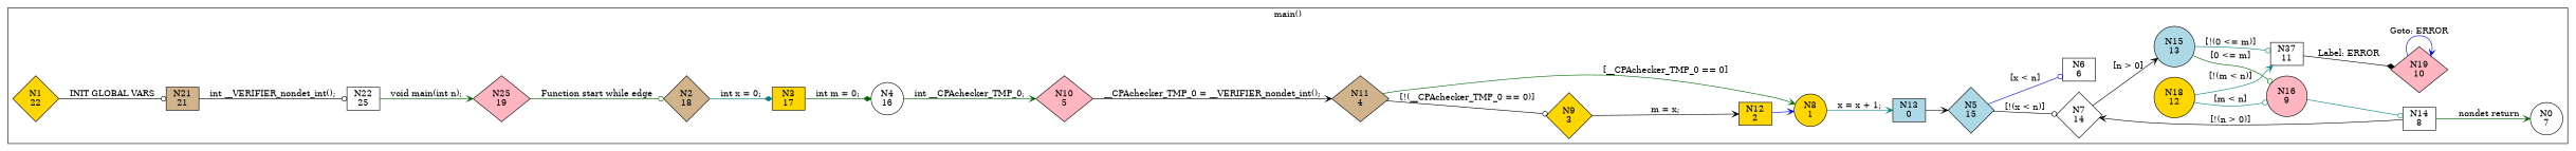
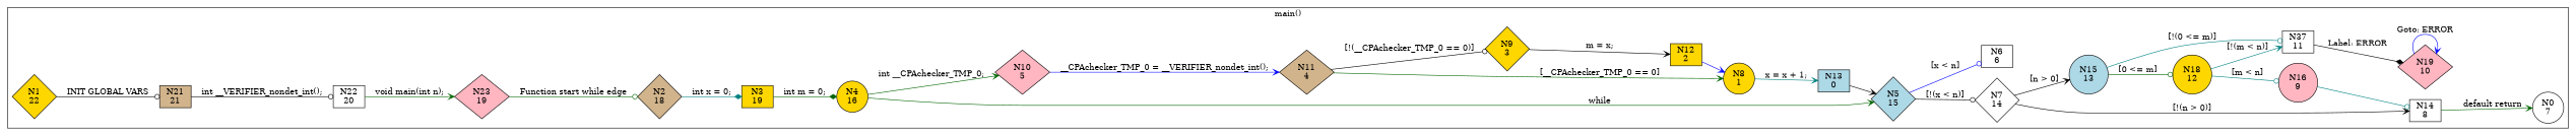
  digraph {
    rankdir=LR
    node [fillcolor=white shape=diamond style=filled]
    edge [arrowhead=vee color=black]
    n1 [fillcolor=gold label="N1\n22"]
    n2 [fillcolor=tan label="N21\n21" shape=box]
-   n3 [label="N22\n25" shape=box]
-   n4 [fillcolor=lightpink label="N25\n19"]
+   n3 [label="N22\n20" shape=box]
+   n4 [fillcolor=lightpink label="N23\n19"]
    n5 [fillcolor=tan label="N2\n18"]
-   n6 [fillcolor=gold label="N3\n17" shape=box]
-   n7 [label="N4\n16" shape=circle]
+   n6 [fillcolor=gold label="N3\n19" shape=box]
+   n7 [fillcolor=gold label="N4\n16" shape=circle]
    n8 [fillcolor=lightblue label="N5\n15"]
    n9 [label="N7\n14"]
    n10 [label="N6\n6" shape=box]
    n11 [label="N14\n8" shape=box]
    n12 [fillcolor=lightblue label="N15\n13" shape=circle]
    n13 [label="N0\n7" shape=circle]
    n14 [label="N37\n11" shape=box]
    n15 [fillcolor=gold label="N18\n12" shape=circle]
    n16 [fillcolor=lightpink label="N19\n10"]
    n17 [fillcolor=lightpink label="N16\n9" shape=circle]
    n18 [fillcolor=lightpink label="N10\n5"]
    n19 [fillcolor=tan label="N11\n4"]
    n20 [fillcolor=gold label="N9\n3"]
    n21 [fillcolor=gold label="N8\n1" shape=circle]
    n22 [fillcolor=gold label="N12\n2" shape=box]
    n23 [fillcolor=lightblue label="N13\n0" shape=box]
    subgraph cluster_1 {
      label="main()"
      n1
      n2
      n3
      n4
      n5
      n6
      n7
      n8
      n9
      n10
      n11
      n12
      n13
      n14
      n15
      n16
      n17
      n18
      n19
      n20
      n21
      n22
      n23
    }
    n1 -> n2 [arrowhead=odot label="INIT GLOBAL VARS"]
    n2 -> n3 [arrowhead=odot label="int __VERIFIER_nondet_int();"]
    n3 -> n4 [color=darkgreen label="void main(int n);"]
    n4 -> n5 [arrowhead=odot color=darkgreen label="Function start while edge"]
    n5 -> n6 [arrowhead=diamond color=teal label="int x = 0;"]
    n6 -> n7 [arrowhead=diamond color=darkgreen label="int m = 0;"]
+   n7 -> n8 [color=darkgreen label=while]
    n7 -> n18 [color=darkgreen label="int __CPAchecker_TMP_0;"]
    n8 -> n9 [arrowhead=odot label="[!(x < n)]"]
    n8 -> n10 [arrowhead=odot color=blue label="[x < n]"]
-   n11 -> n9 [label="[!(n > 0)]"]
+   n9 -> n11 [label="[!(n > 0)]"]
    n9 -> n12 [label="[n > 0]"]
-   n11 -> n13 [color=darkgreen label="nondet return"]
+   n11 -> n13 [color=darkgreen label="default return"]
    n12 -> n14 [arrowhead=odot color=teal label="[!(0 <= m)]"]
-   n12 -> n17 [arrowhead=odot color=darkgreen label="[0 <= m]"]
+   n12 -> n15 [arrowhead=odot color=darkgreen label="[0 <= m]"]
    n14 -> n16 [arrowhead=diamond label="Label: ERROR"]
    n15 -> n14 [color=teal label="[!(m < n)]"]
    n15 -> n17 [arrowhead=odot color=teal label="[m < n]"]
    n16 -> n16 [color=blue label="Goto: ERROR"]
    n17 -> n11 [arrowhead=odot color=teal]
-   n18 -> n19 [label="__CPAchecker_TMP_0 = __VERIFIER_nondet_int();"]
+   n18 -> n19 [color=blue label="__CPAchecker_TMP_0 = __VERIFIER_nondet_int();"]
    n19 -> n20 [arrowhead=odot label="[!(__CPAchecker_TMP_0 == 0)]"]
    n19 -> n21 [color=darkgreen label="[__CPAchecker_TMP_0 == 0]"]
    n20 -> n22 [label="m = x;"]
    n21 -> n23 [color=teal label="x = x + 1;"]
    n22 -> n21 [color=blue]
    n23 -> n8
  }
